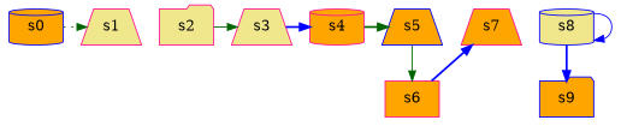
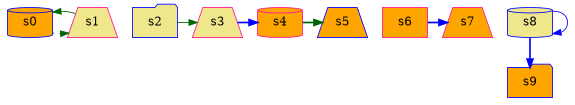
  digraph {
    node [color=deeppink fillcolor=orange player=0 shape=trapezium style=filled]
    edge [color=darkgreen style=solid]
    s0 [color=blue shape=cylinder]
    s1 [fillcolor=khaki player=1]
-   s2 [fillcolor=khaki shape=folder]
+   s2 [color=blue fillcolor=khaki shape=folder]
    s3 [fillcolor=khaki player=1]
    s4 [shape=cylinder]
    s5 [color=blue player=1]
    s6 [shape=box]
    s7 [player=1]
    s8 [color=blue fillcolor=khaki shape=cylinder]
    s9 [color=blue player=1 shape=folder]
    s0 -> s1 [constraint="time % 2 == 0" style=dotted]
+   s1 -> s0 [constraint="!(time % 3 == 0)"]
    s2 -> s3 [constraint="time == 17"]
    s3 -> s4 [color=blue constraint="time == 0 || time == 5 || time == 6" style=bold]
    s4 -> s5 [constraint="time % 5 == 4" style=bold]
-   s5 -> s6
    s6 -> s7 [color=blue constraint="time % 2 == 0" style=bold]
    s8 -> s8 [color=blue constraint="time % 4 == 0"]
    s8 -> s9 [color=blue style=bold]
  }
